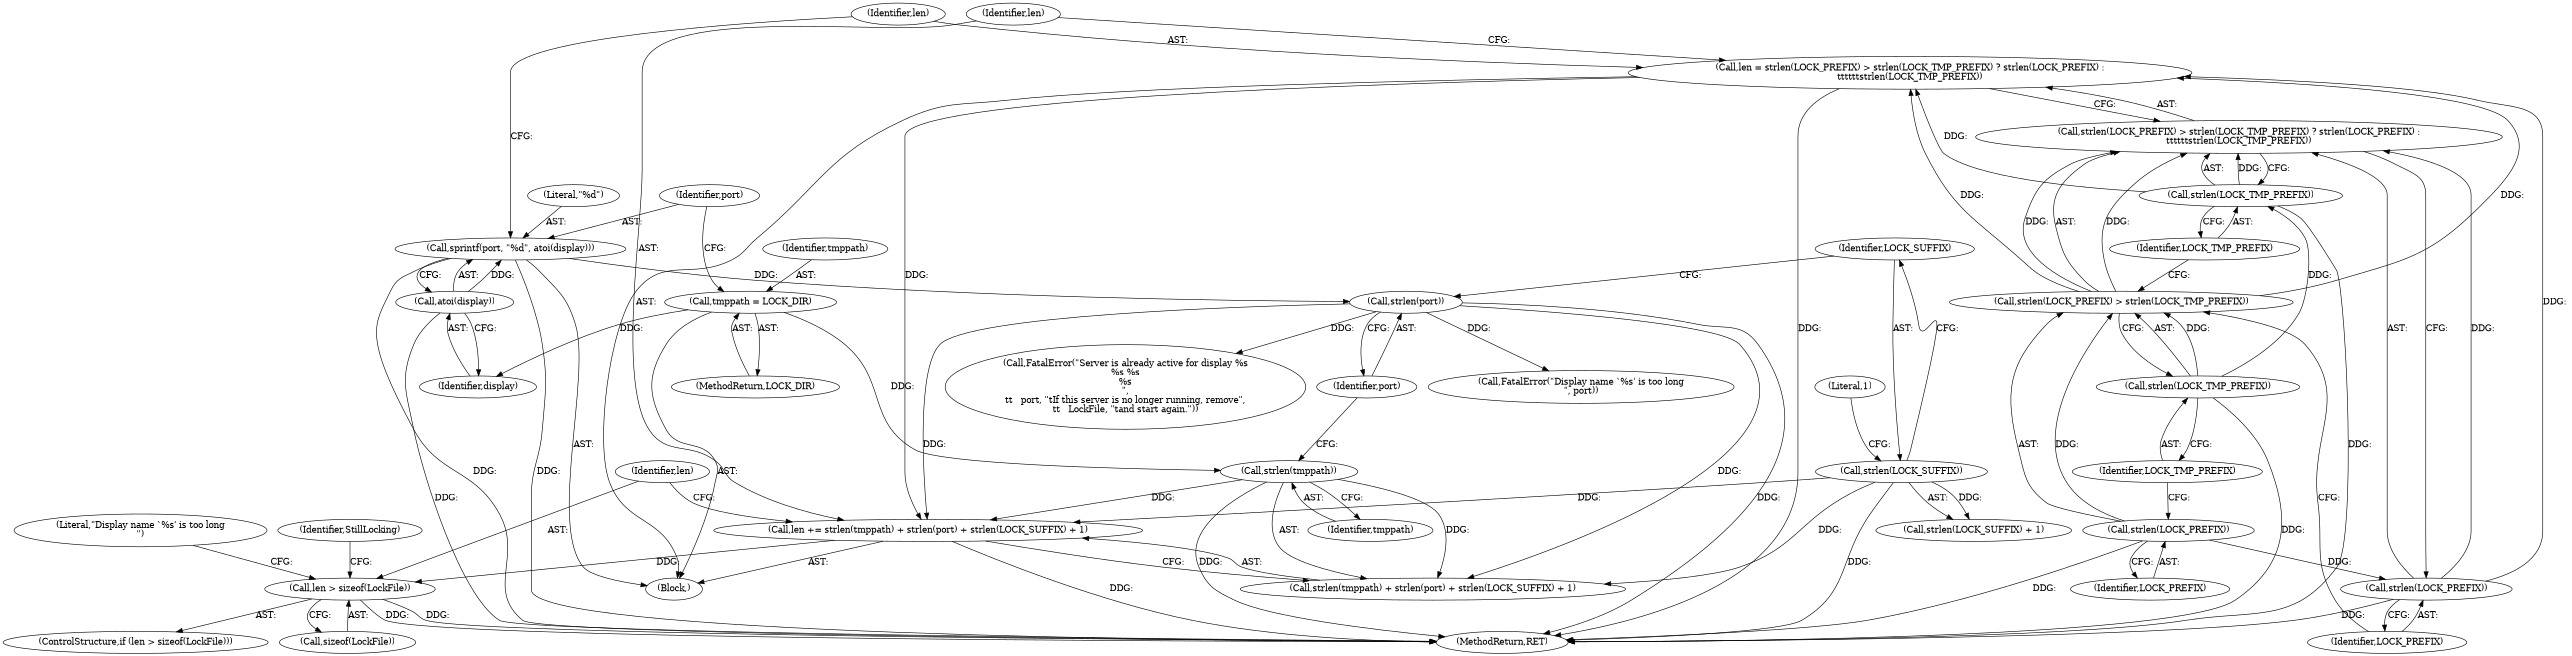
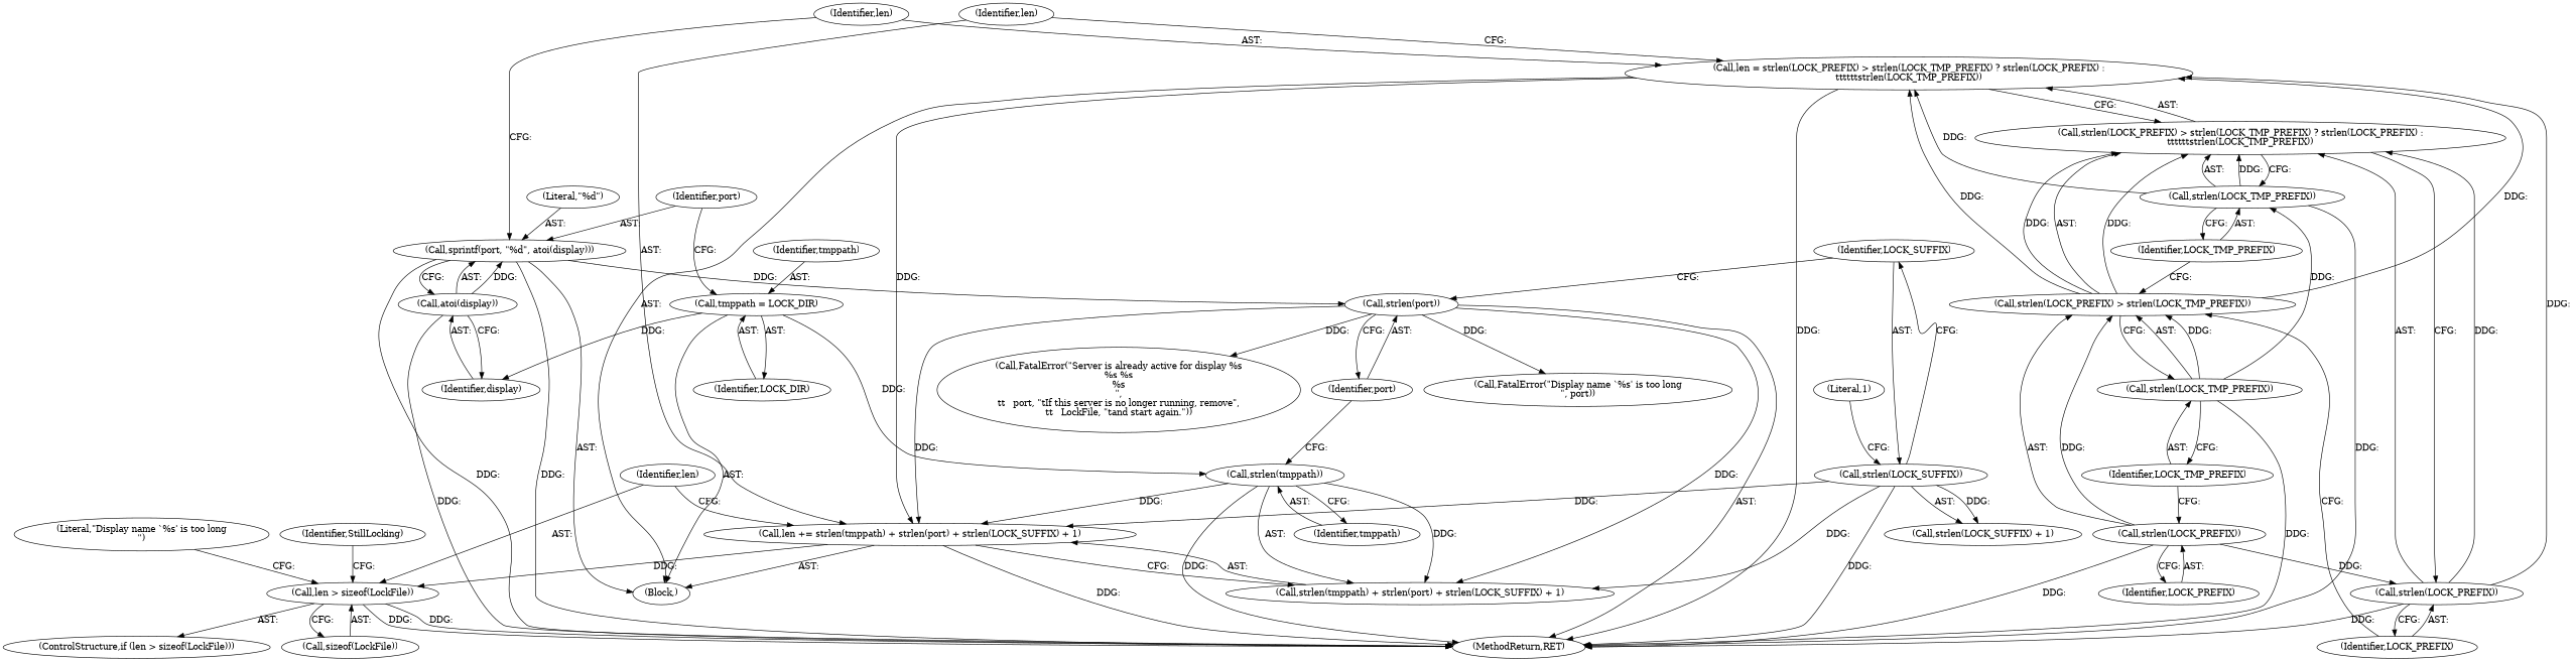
  digraph {
    fontname="DejaVu Serif"
    node [fontname="DejaVu Serif"]
    edge [fontname="DejaVu Serif"]
    n1 [label="(Call,len += strlen(tmppath) + strlen(port) + strlen(LOCK_SUFFIX) + 1)"]
    n2 [label="(Call,len > sizeof(LockFile))"]
    n3 [label="(Block,)"]
    n4 [label="(Call,strlen(tmppath) + strlen(port) + strlen(LOCK_SUFFIX) + 1)"]
    n5 [label="(MethodReturn,RET)"]
    n6 [label="(ControlStructure,if (len > sizeof(LockFile)))"]
    n7 [label="(Call,sizeof(LockFile))"]
    n8 [label="(Call,strlen(tmppath))"]
    n9 [label="(Identifier,tmppath)"]
    n10 [label="(Call,tmppath = LOCK_DIR)"]
-   n11 [label="(MethodReturn,LOCK_DIR)"]
+   n11 [label="(Identifier,LOCK_DIR)"]
    n12 [label="(Identifier,display)"]
    n13 [label="(Call,strlen(port))"]
    n14 [label="(Identifier,port)"]
    n15 [label="(Call,FatalError(\"Display name `%s' is too long\n\", port))"]
    n16 [label="(Call,FatalError(\"Server is already active for display %s\n%s %s\n%s\n\",\n\t\t   port, \"\tIf this server is no longer running, remove\",\n\t\t   LockFile, \"\tand start again.\"))"]
    n17 [label="(Call,sprintf(port, \"%d\", atoi(display)))"]
    n18 [label="(Call,atoi(display))"]
    n19 [label="(Call,strlen(LOCK_SUFFIX))"]
    n20 [label="(Call,strlen(LOCK_SUFFIX) + 1)"]
    n21 [label="(Identifier,LOCK_SUFFIX)"]
    n22 [label="(Call,len = strlen(LOCK_PREFIX) > strlen(LOCK_TMP_PREFIX) ? strlen(LOCK_PREFIX) :\n\t\t\t\t\t\tstrlen(LOCK_TMP_PREFIX))"]
    n23 [label="(Call,strlen(LOCK_PREFIX) > strlen(LOCK_TMP_PREFIX) ? strlen(LOCK_PREFIX) :\n\t\t\t\t\t\tstrlen(LOCK_TMP_PREFIX))"]
    n24 [label="(Call,strlen(LOCK_PREFIX))"]
    n25 [label="(Call,strlen(LOCK_TMP_PREFIX))"]
    n26 [label="(Identifier,LOCK_PREFIX)"]
    n27 [label="(Call,strlen(LOCK_PREFIX) > strlen(LOCK_TMP_PREFIX))"]
    n28 [label="(Call,strlen(LOCK_PREFIX))"]
    n29 [label="(Identifier,LOCK_PREFIX)"]
    n30 [label="(Call,strlen(LOCK_TMP_PREFIX))"]
    n31 [label="(Identifier,LOCK_TMP_PREFIX)"]
    n32 [label="(Identifier,LOCK_TMP_PREFIX)"]
    n33 [label="(Literal,\"Display name `%s' is too long\n\")"]
    n34 [label="(Identifier,len)"]
    n35 [label="(Identifier,StillLocking)"]
    n36 [label="(Identifier,tmppath)"]
    n37 [label="(Literal,\"%d\")"]
    n38 [label="(Literal,1)"]
    n39 [label="(Identifier,len)"]
    n40 [label="(Identifier,len)"]
    n41 [label="(Identifier,port)"]
    n1 -> n2 [label="DDG: "]
    n1 -> n3 [label="AST: "]
    n1 -> n4 [label="CFG: "]
    n1 -> n5 [label="DDG: "]
    n2 -> n5 [label="DDG: "]
    n2 -> n5 [label="DDG: "]
    n2 -> n6 [label="AST: "]
    n2 -> n7 [label="CFG: "]
    n4 -> n1 [label="AST: "]
    n7 -> n2 [label="AST: "]
    n8 -> n1 [label="DDG: "]
    n8 -> n4 [label="AST: "]
    n8 -> n4 [label="DDG: "]
    n8 -> n5 [label="DDG: "]
    n8 -> n9 [label="CFG: "]
    n9 -> n8 [label="AST: "]
    n10 -> n3 [label="AST: "]
    n10 -> n8 [label="DDG: "]
    n10 -> n11 [label="AST: "]
    n10 -> n12 [label="DDG: "]
    n11 -> n10 [label="AST: "]
    n12 -> n18 [label="AST: "]
    n13 -> n1 [label="DDG: "]
    n13 -> n4 [label="DDG: "]
-   n13 -> n5 [label="DDG: "]
+   n13 -> n5 [label="AST: "]
    n13 -> n14 [label="CFG: "]
    n13 -> n15 [label="DDG: "]
    n13 -> n16 [label="DDG: "]
    n14 -> n8 [label="CFG: "]
    n14 -> n13 [label="AST: "]
    n17 -> n3 [label="AST: "]
    n17 -> n5 [label="DDG: "]
    n17 -> n5 [label="DDG: "]
    n17 -> n13 [label="DDG: "]
    n17 -> n18 [label="CFG: "]
    n18 -> n5 [label="DDG: "]
    n18 -> n12 [label="CFG: "]
    n18 -> n17 [label="AST: "]
    n18 -> n17 [label="DDG: "]
    n19 -> n1 [label="DDG: "]
    n19 -> n4 [label="DDG: "]
    n19 -> n5 [label="DDG: "]
    n19 -> n20 [label="AST: "]
    n19 -> n20 [label="DDG: "]
    n19 -> n21 [label="CFG: "]
    n21 -> n13 [label="CFG: "]
    n21 -> n19 [label="AST: "]
    n22 -> n1 [label="DDG: "]
    n22 -> n3 [label="AST: "]
    n22 -> n5 [label="DDG: "]
    n22 -> n23 [label="CFG: "]
    n23 -> n22 [label="AST: "]
    n23 -> n24 [label="CFG: "]
    n23 -> n25 [label="CFG: "]
    n24 -> n5 [label="DDG: "]
    n24 -> n22 [label="DDG: "]
    n24 -> n23 [label="AST: "]
    n24 -> n23 [label="DDG: "]
    n24 -> n26 [label="CFG: "]
    n25 -> n5 [label="DDG: "]
    n25 -> n22 [label="DDG: "]
    n25 -> n23 [label="AST: "]
    n25 -> n23 [label="DDG: "]
    n25 -> n32 [label="CFG: "]
    n26 -> n24 [label="AST: "]
    n26 -> n27 [label="CFG: "]
    n27 -> n22 [label="DDG: "]
    n27 -> n22 [label="DDG: "]
    n27 -> n23 [label="AST: "]
    n27 -> n23 [label="DDG: "]
    n27 -> n23 [label="DDG: "]
    n27 -> n30 [label="CFG: "]
    n28 -> n5 [label="DDG: "]
    n28 -> n24 [label="DDG: "]
    n28 -> n27 [label="AST: "]
    n28 -> n27 [label="DDG: "]
    n28 -> n29 [label="CFG: "]
    n29 -> n28 [label="AST: "]
    n30 -> n5 [label="DDG: "]
    n30 -> n25 [label="DDG: "]
    n30 -> n27 [label="AST: "]
    n30 -> n27 [label="DDG: "]
    n30 -> n31 [label="CFG: "]
    n31 -> n28 [label="CFG: "]
    n31 -> n30 [label="AST: "]
    n32 -> n25 [label="AST: "]
    n32 -> n27 [label="CFG: "]
    n33 -> n2 [label="CFG: "]
    n34 -> n17 [label="CFG: "]
    n34 -> n22 [label="AST: "]
    n35 -> n2 [label="CFG: "]
    n36 -> n10 [label="AST: "]
    n37 -> n17 [label="AST: "]
    n38 -> n19 [label="CFG: "]
    n39 -> n1 [label="CFG: "]
    n39 -> n2 [label="AST: "]
    n40 -> n1 [label="AST: "]
    n40 -> n22 [label="CFG: "]
    n41 -> n10 [label="CFG: "]
    n41 -> n17 [label="AST: "]
  }
